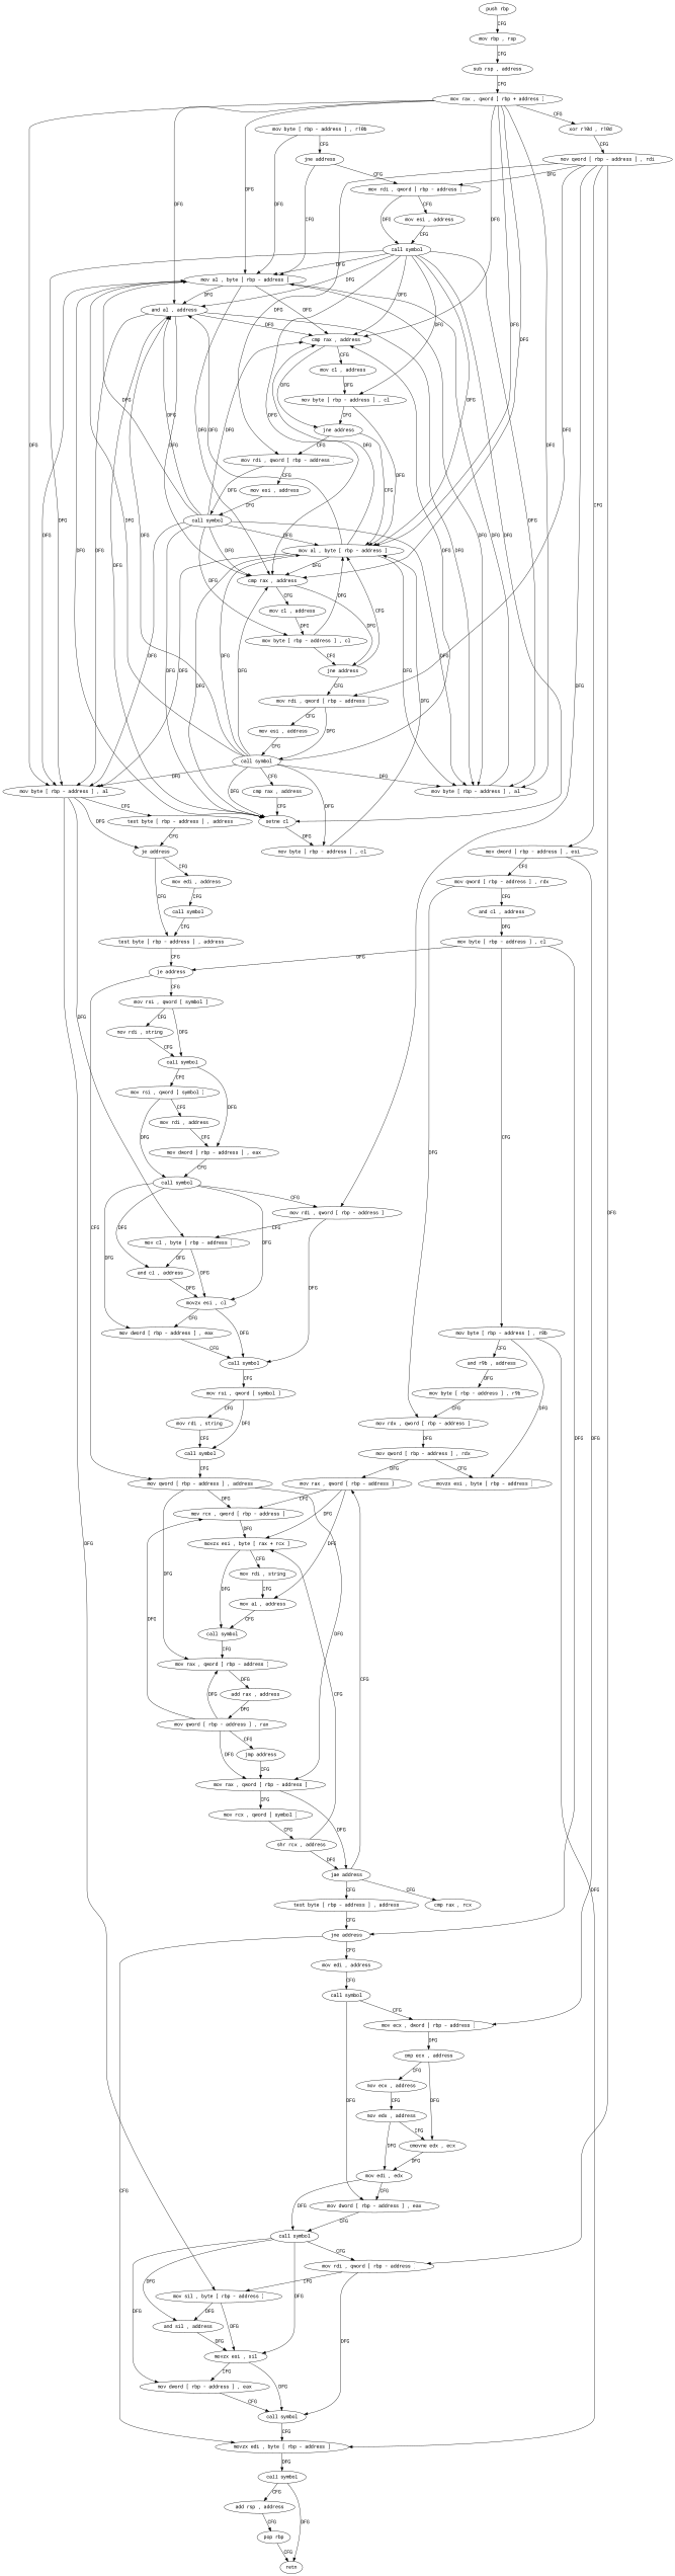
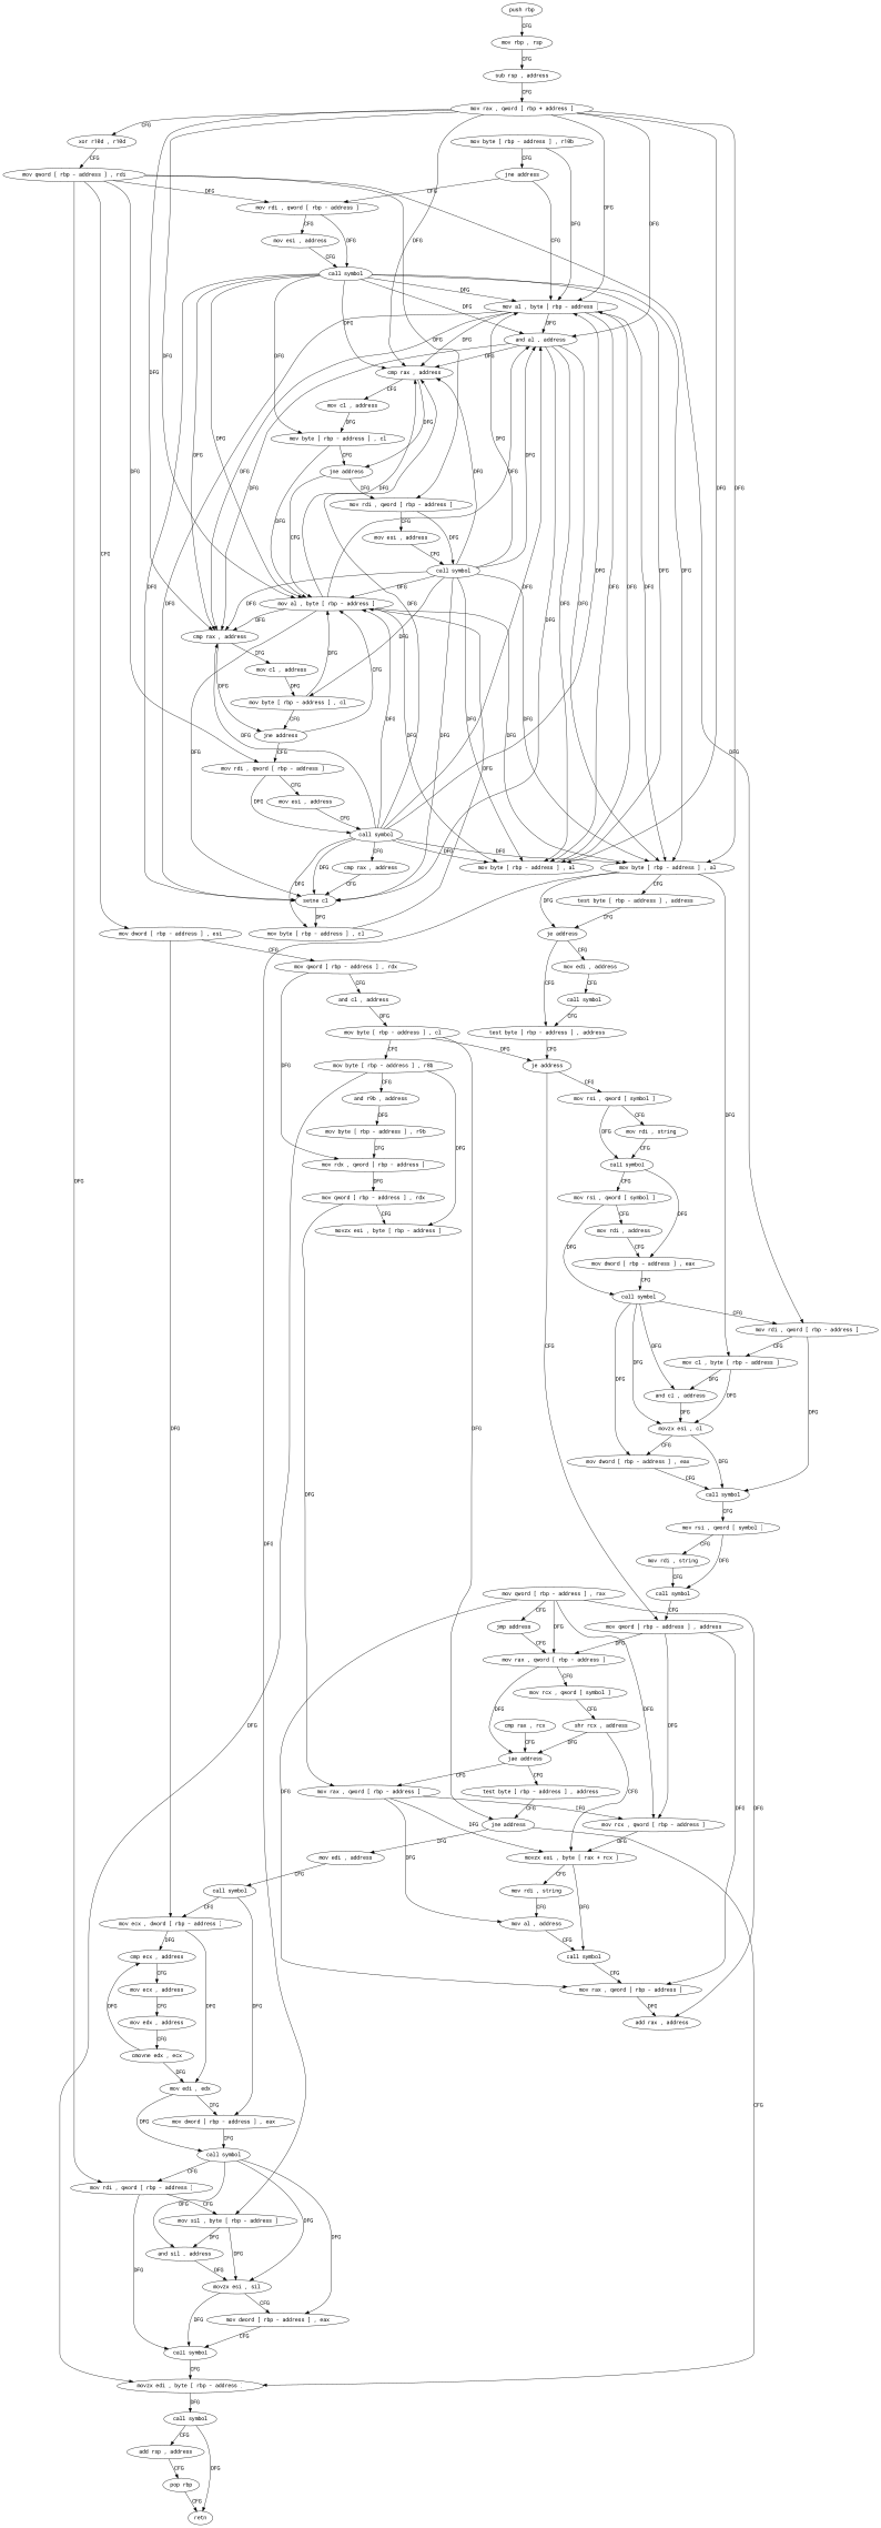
  digraph {
    fontname="Roboto Mono"
    node [fontname="Roboto Mono"]
    edge [fontname="Roboto Mono"]
    n1 [label="push rbp"]
    n2 [label="mov rbp , rsp"]
    n3 [label="sub rsp , address"]
    n4 [label="mov rax , qword [ rbp + address ]"]
    n5 [label="xor r10d , r10d"]
    n6 [label="mov al , byte [ rbp - address ]"]
    n7 [label="and al , address"]
    n8 [label="mov byte [ rbp - address ] , al"]
    n9 [label="cmp rax , address"]
    n10 [label="mov al , byte [ rbp - address ]"]
    n11 [label="mov byte [ rbp - address ] , al"]
    n12 [label="cmp rax , address"]
    n13 [label="mov qword [ rbp - address ] , rdi"]
    n14 [label="setne cl"]
    n15 [label="test byte [ rbp - address ] , address"]
    n16 [label="je address"]
    n17 [label="mov cl , byte [ rbp - address ]"]
    n18 [label="mov sil , byte [ rbp - address ]"]
    n19 [label="mov cl , address"]
    n20 [label="jne address"]
    n21 [label="mov cl , address"]
    n22 [label="jne address"]
    n23 [label="mov byte [ rbp - address ] , cl"]
    n24 [label="mov dword [ rbp - address ] , esi"]
    n25 [label="mov rdi , qword [ rbp - address ]"]
    n26 [label="mov rdi , qword [ rbp - address ]"]
    n27 [label="mov rdi , qword [ rbp - address ]"]
    n28 [label="mov rdi , qword [ rbp - address ]"]
    n29 [label="mov rdi , qword [ rbp - address ]"]
    n30 [label="mov qword [ rbp - address ] , rdx"]
    n31 [label="mov ecx , dword [ rbp - address ]"]
    n32 [label="mov esi , address"]
    n33 [label="call symbol"]
    n34 [label="mov esi , address"]
    n35 [label="call symbol"]
    n36 [label="mov esi , address"]
    n37 [label="call symbol"]
    n38 [label="call symbol"]
    n39 [label="call symbol"]
    n40 [label="and cl , address"]
    n41 [label="mov rdx , qword [ rbp - address ]"]
    n42 [label="cmp ecx , address"]
    n43 [label="mov byte [ rbp - address ] , cl"]
    n44 [label="mov qword [ rbp - address ] , rdx"]
    n45 [label="mov byte [ rbp - address ] , r8b"]
    n46 [label="je address"]
    n47 [label="jne address"]
    n48 [label="and r9b , address"]
    n49 [label="movzx esi , byte [ rbp - address ]"]
    n50 [label="movzx edi , byte [ rbp - address ]"]
    n51 [label="mov qword [ rbp - address ] , address"]
    n52 [label="mov rsi , qword [ symbol ]"]
    n53 [label="mov edi , address"]
    n54 [label="mov byte [ rbp - address ] , r9b"]
    n55 [label="call symbol"]
    n56 [label="mov rax , qword [ rbp - address ]"]
    n57 [label="mov rcx , qword [ rbp - address ]"]
    n58 [label="movzx esi , byte [ rax + rcx ]"]
    n59 [label="mov al , address"]
    n60 [label="mov byte [ rbp - address ] , r10b"]
    n61 [label="jne address"]
    n62 [label="mov byte [ rbp - address ] , cl"]
    n63 [label="test byte [ rbp - address ] , address"]
    n64 [label="mov edi , address"]
    n65 [label="and cl , address"]
    n66 [label="movzx esi , cl"]
    n67 [label="and sil , address"]
    n68 [label="movzx esi , sil"]
    n69 [label="call symbol"]
    n70 [label="mov byte [ rbp - address ] , cl"]
    n71 [label="mov rax , qword [ rbp - address ]"]
    n72 [label="mov rax , qword [ rbp - address ]"]
    n73 [label="mov rdi , string"]
    n74 [label="call symbol"]
    n75 [label="mov rcx , qword [ symbol ]"]
    n76 [label="jae address"]
    n77 [label="add rax , address"]
    n78 [label="mov rsi , qword [ symbol ]"]
    n79 [label="mov dword [ rbp - address ] , eax"]
    n80 [label="cmp rax , address"]
    n81 [label="shr rcx , address"]
    n82 [label="test byte [ rbp - address ] , address"]
    n83 [label="mov rdi , address"]
    n84 [label="call symbol"]
    n85 [label="mov dword [ rbp - address ] , eax"]
    n86 [label="mov rsi , qword [ symbol ]"]
    n87 [label="mov rdi , string"]
    n88 [label="call symbol"]
    n89 [label="call symbol"]
    n90 [label="add rsp , address"]
    n91 [label=retn]
    n92 [label="mov dword [ rbp - address ] , eax"]
    n93 [label="mov rdi , string"]
    n94 [label="call symbol"]
    n95 [label="mov qword [ rbp - address ] , rax"]
    n96 [label="jmp address"]
    n97 [label="pop rbp"]
    n98 [label="call symbol"]
    n99 [label="mov ecx , address"]
    n100 [label="cmovne edx , ecx"]
    n101 [label="mov edx , address"]
    n102 [label="mov edi , edx"]
    n103 [label="mov dword [ rbp - address ] , eax"]
    n104 [label="cmp rax , rcx"]
    n1 -> n2 [label=CFG]
    n2 -> n3 [label=CFG]
    n3 -> n4 [label=CFG]
    n4 -> n5 [label=CFG]
    n4 -> n6 [label=DFG]
    n4 -> n7 [label=DFG]
    n4 -> n8 [label=DFG]
    n4 -> n9 [label=DFG]
    n4 -> n10 [label=DFG]
    n4 -> n11 [label=DFG]
    n4 -> n12 [label=DFG]
    n5 -> n13 [label=CFG]
    n6 -> n7 [label=DFG]
    n6 -> n8 [label=DFG]
    n6 -> n9 [label=DFG]
    n6 -> n11 [label=DFG]
    n6 -> n12 [label=DFG]
    n6 -> n14 [label=DFG]
    n7 -> n8 [label=DFG]
    n7 -> n9 [label=DFG]
    n7 -> n11 [label=DFG]
    n7 -> n12 [label=DFG]
    n7 -> n14 [label=DFG]
    n8 -> n15 [label=CFG]
    n8 -> n16 [label=DFG]
    n8 -> n17 [label=DFG]
    n8 -> n18 [label=DFG]
    n9 -> n19 [label=CFG]
    n9 -> n20 [label=DFG]
    n10 -> n7 [label=DFG]
    n10 -> n8 [label=DFG]
    n10 -> n9 [label=DFG]
    n10 -> n11 [label=DFG]
    n10 -> n12 [label=DFG]
    n10 -> n14 [label=DFG]
    n11 -> n6 [label=DFG]
    n12 -> n21 [label=CFG]
    n12 -> n22 [label=DFG]
    n13 -> n24 [label=CFG]
    n13 -> n25 [label=DFG]
    n13 -> n26 [label=DFG]
    n13 -> n27 [label=DFG]
    n13 -> n28 [label=DFG]
    n13 -> n29 [label=DFG]
    n14 -> n23 [label=DFG]
    n15 -> n16 [label=CFG]
    n16 -> n63 [label=CFG]
    n16 -> n64 [label=CFG]
    n17 -> n65 [label=DFG]
    n17 -> n66 [label=DFG]
    n18 -> n67 [label=DFG]
    n18 -> n68 [label=DFG]
    n19 -> n62 [label=DFG]
    n20 -> n10 [label=CFG]
    n20 -> n26 [label=CFG]
    n21 -> n70 [label=DFG]
    n22 -> n10 [label=CFG]
    n22 -> n27 [label=CFG]
    n23 -> n10 [label=DFG]
    n24 -> n30 [label=CFG]
    n24 -> n31 [label=DFG]
    n25 -> n32 [label=CFG]
    n25 -> n33 [label=DFG]
    n26 -> n34 [label=CFG]
    n26 -> n35 [label=DFG]
    n27 -> n36 [label=CFG]
    n27 -> n37 [label=DFG]
    n28 -> n17 [label=CFG]
    n28 -> n38 [label=DFG]
    n29 -> n18 [label=CFG]
    n29 -> n39 [label=DFG]
    n30 -> n40 [label=CFG]
    n30 -> n41 [label=DFG]
    n31 -> n42 [label=DFG]
    n32 -> n33 [label=CFG]
    n33 -> n6 [label=DFG]
    n33 -> n7 [label=DFG]
    n33 -> n8 [label=DFG]
    n33 -> n9 [label=DFG]
    n33 -> n10 [label=DFG]
    n33 -> n11 [label=DFG]
    n33 -> n12 [label=DFG]
    n33 -> n14 [label=DFG]
    n33 -> n62 [label=DFG]
    n34 -> n35 [label=CFG]
    n35 -> n6 [label=DFG]
    n35 -> n7 [label=DFG]
    n35 -> n8 [label=DFG]
    n35 -> n9 [label=DFG]
    n35 -> n10 [label=DFG]
    n35 -> n11 [label=DFG]
    n35 -> n12 [label=DFG]
    n35 -> n14 [label=DFG]
    n35 -> n70 [label=DFG]
    n36 -> n37 [label=CFG]
    n37 -> n6 [label=DFG]
    n37 -> n7 [label=DFG]
    n37 -> n8 [label=DFG]
    n37 -> n9 [label=DFG]
    n37 -> n10 [label=DFG]
    n37 -> n11 [label=DFG]
    n37 -> n12 [label=DFG]
    n37 -> n14 [label=DFG]
    n37 -> n23 [label=DFG]
    n37 -> n80 [label=CFG]
    n38 -> n86 [label=CFG]
    n39 -> n50 [label=CFG]
    n40 -> n43 [label=DFG]
    n41 -> n44 [label=DFG]
    n42 -> n99 [label=CFG]
-   n42 -> n100 [label=DFG]
+   n100 -> n42 [label=DFG]
    n43 -> n45 [label=CFG]
    n43 -> n46 [label=DFG]
    n43 -> n47 [label=DFG]
    n44 -> n49 [label=CFG]
    n44 -> n56 [label=DFG]
    n45 -> n48 [label=CFG]
    n45 -> n49 [label=DFG]
    n45 -> n50 [label=DFG]
    n46 -> n51 [label=CFG]
    n46 -> n52 [label=CFG]
    n47 -> n50 [label=CFG]
    n47 -> n53 [label=CFG]
    n48 -> n54 [label=DFG]
    n50 -> n55 [label=DFG]
    n51 -> n57 [label=DFG]
    n51 -> n71 [label=DFG]
    n51 -> n72 [label=DFG]
    n52 -> n73 [label=CFG]
    n52 -> n74 [label=DFG]
    n53 -> n89 [label=CFG]
    n54 -> n41 [label=CFG]
    n55 -> n90 [label=CFG]
    n55 -> n91 [label=DFG]
    n56 -> n57 [label=CFG]
    n56 -> n58 [label=DFG]
    n56 -> n59 [label=DFG]
    n57 -> n58 [label=DFG]
    n58 -> n93 [label=CFG]
    n58 -> n94 [label=DFG]
    n59 -> n94 [label=CFG]
    n60 -> n6 [label=DFG]
    n60 -> n61 [label=CFG]
    n61 -> n6 [label=CFG]
    n61 -> n25 [label=CFG]
    n62 -> n10 [label=DFG]
    n62 -> n20 [label=CFG]
    n63 -> n46 [label=CFG]
    n64 -> n69 [label=CFG]
    n65 -> n66 [label=DFG]
    n66 -> n38 [label=DFG]
    n66 -> n85 [label=CFG]
    n67 -> n68 [label=DFG]
    n68 -> n39 [label=DFG]
    n68 -> n103 [label=CFG]
    n69 -> n63 [label=CFG]
    n70 -> n10 [label=DFG]
    n70 -> n22 [label=CFG]
    n71 -> n75 [label=CFG]
    n71 -> n76 [label=DFG]
    n72 -> n77 [label=DFG]
    n73 -> n74 [label=CFG]
    n74 -> n78 [label=CFG]
    n74 -> n79 [label=DFG]
    n75 -> n81 [label=CFG]
    n76 -> n56 [label=CFG]
    n76 -> n82 [label=CFG]
-   n77 -> n95 [label=DFG]
+   n95 -> n77 [label=DFG]
    n78 -> n83 [label=CFG]
    n78 -> n84 [label=DFG]
    n79 -> n84 [label=CFG]
    n80 -> n14 [label=CFG]
    n81 -> n58 [label=CFG]
    n81 -> n76 [label=DFG]
    n82 -> n47 [label=CFG]
    n83 -> n79 [label=CFG]
    n84 -> n28 [label=CFG]
    n84 -> n65 [label=DFG]
    n84 -> n66 [label=DFG]
    n84 -> n85 [label=DFG]
    n85 -> n38 [label=CFG]
    n86 -> n87 [label=CFG]
    n86 -> n88 [label=DFG]
    n87 -> n88 [label=CFG]
    n88 -> n51 [label=CFG]
    n89 -> n31 [label=CFG]
    n89 -> n92 [label=DFG]
    n90 -> n97 [label=CFG]
    n92 -> n98 [label=CFG]
    n93 -> n59 [label=CFG]
    n94 -> n72 [label=CFG]
    n95 -> n57 [label=DFG]
    n95 -> n71 [label=DFG]
    n95 -> n72 [label=DFG]
    n95 -> n96 [label=CFG]
    n96 -> n71 [label=CFG]
    n97 -> n91 [label=CFG]
    n98 -> n29 [label=CFG]
    n98 -> n67 [label=DFG]
    n98 -> n68 [label=DFG]
    n98 -> n103 [label=DFG]
    n99 -> n101 [label=CFG]
    n100 -> n102 [label=DFG]
    n101 -> n100 [label=CFG]
-   n101 -> n102 [label=DFG]
+   n31 -> n102 [label=DFG]
    n102 -> n92 [label=CFG]
    n102 -> n98 [label=DFG]
    n103 -> n39 [label=CFG]
-   n76 -> n104 [label=CFG]
+   n104 -> n76 [label=CFG]
  }
